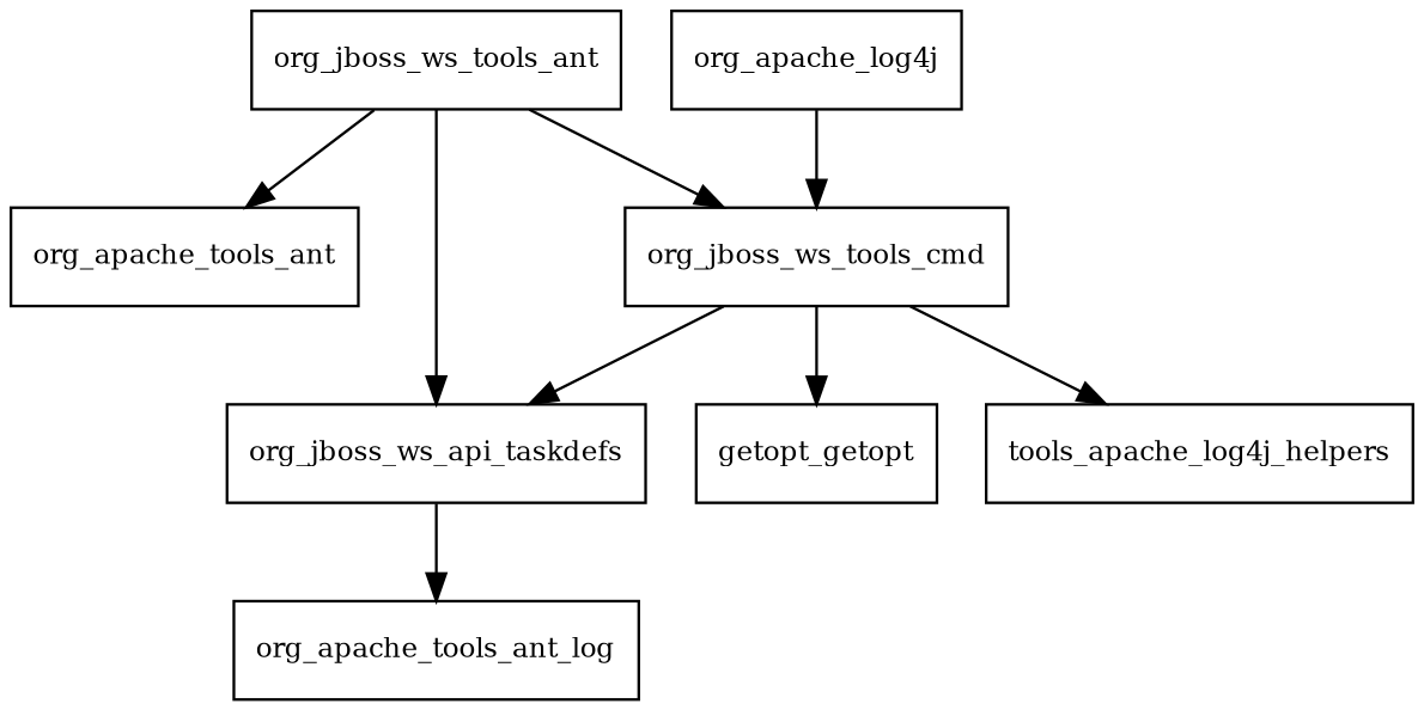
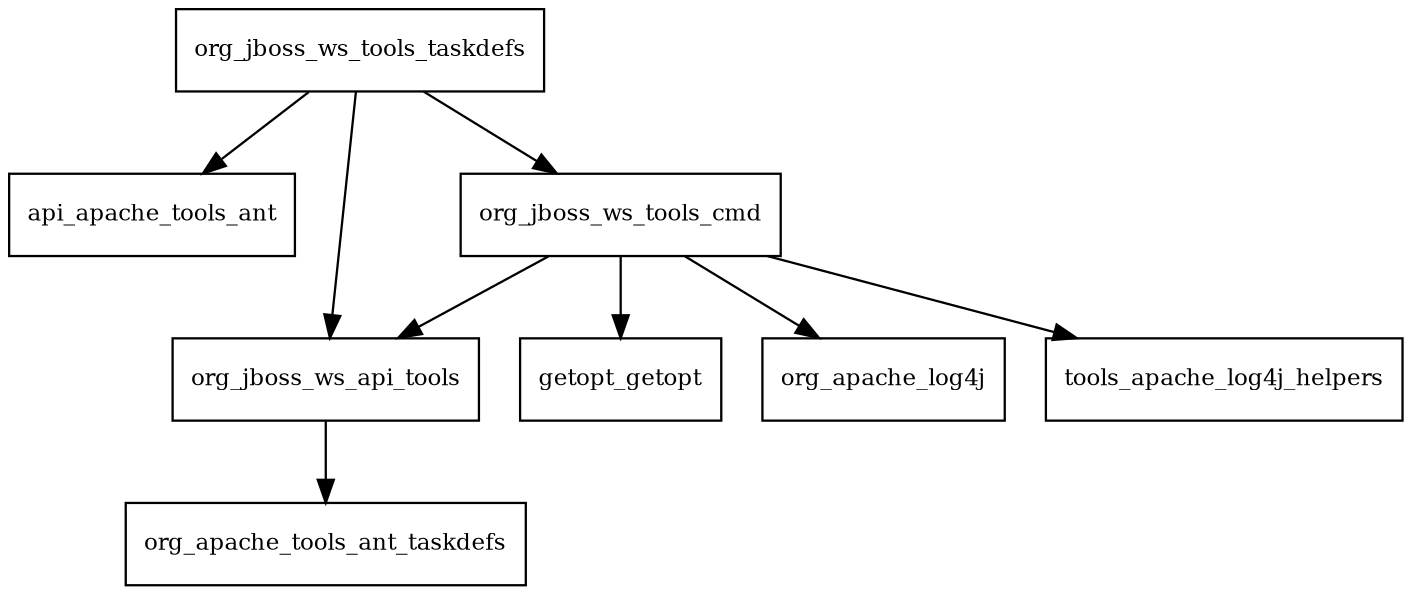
  digraph {
    node [fontsize=10.0 shape=box]
-   org_jboss_ws_tools_ant
-   org_apache_tools_ant
-   org_jboss_ws_api_tools [label=org_jboss_ws_api_taskdefs]
+   org_jboss_ws_tools_ant [label=org_jboss_ws_tools_taskdefs]
+   org_apache_tools_ant [label=api_apache_tools_ant]
+   org_jboss_ws_api_tools
    org_jboss_ws_tools_cmd
-   org_apache_tools_ant_taskdefs [label=org_apache_tools_ant_log]
+   org_apache_tools_ant_taskdefs
    n6 [label=getopt_getopt]
    org_apache_log4j
    n8 [label=tools_apache_log4j_helpers]
    org_jboss_ws_tools_ant -> org_apache_tools_ant
    org_jboss_ws_tools_ant -> org_jboss_ws_api_tools
    org_jboss_ws_tools_ant -> org_jboss_ws_tools_cmd
    org_jboss_ws_api_tools -> org_apache_tools_ant_taskdefs
    org_jboss_ws_tools_cmd -> org_jboss_ws_api_tools
    org_jboss_ws_tools_cmd -> n6
-   org_apache_log4j -> org_jboss_ws_tools_cmd
+   org_jboss_ws_tools_cmd -> org_apache_log4j
    org_jboss_ws_tools_cmd -> n8
  }
